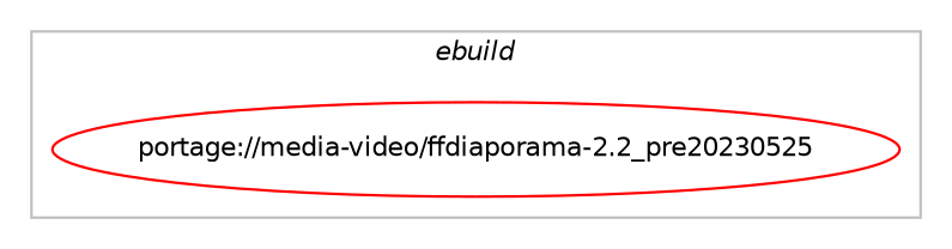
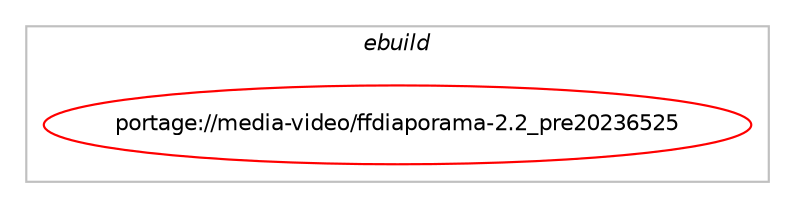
  digraph {
    compound=true
    concentrate=true
    fontname=Helvetica
    fontsize=10
    newrank=true
    rankdir=LR
    ranksep=1.5
-   n1 [color=red fontname=Helvetica fontsize=10 label="portage://media-video/ffdiaporama-2.2_pre20230525" width=4]
+   n1 [color=red fontname=Helvetica fontsize=10 label="portage://media-video/ffdiaporama-2.2_pre20236525" width=4]
    subgraph cluster_1 {
      color=gray
      label=<<i>ebuild</i>>
      n1
    }
    subgraph cluster_2 {
      color=gray
      label=<<i>dependencies</i>>
      subgraph cluster_3 {
        color=gray
        fillcolor="#eeeeee"
        label=<<i>compile</i>>
        style=filled
      }
      subgraph cluster_4 {
        color=gray
        fillcolor="#eeeeee"
        label=<<i>compile and run</i>>
        style=filled
      }
      subgraph cluster_5 {
        color=gray
        fillcolor="#eeeeee"
        label=<<i>run</i>>
        style=filled
      }
    }
    subgraph cluster_6 {
      color=gray
      label=<<i>candidates</i>>
      rank=same
    }
  }
